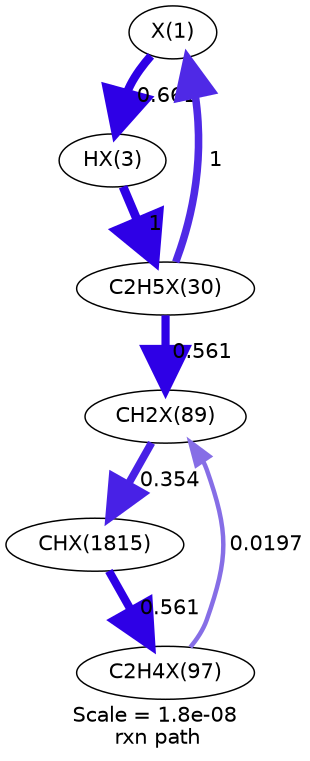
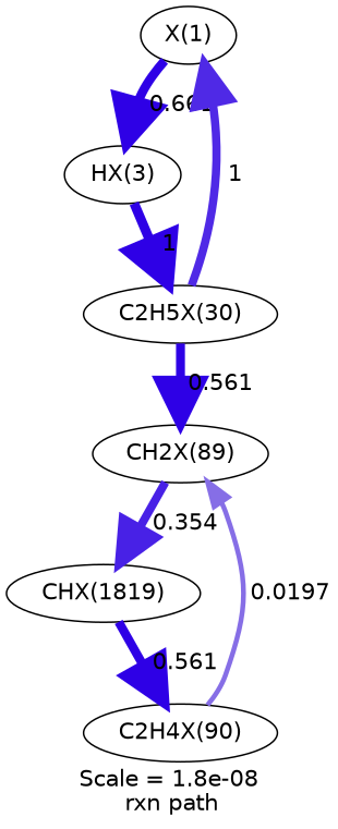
  digraph {
    fontname=Helvetica
    label="Scale = 1.8e-08\l rxn path"
    node [fontname=Helvetica]
    edge [arrowsize=2.78 color="0.7, 1.06, 0.9" fontname=Helvetica style="setlinewidth(5.56)"]
    n1 [label="X(1)"]
    n2 [label="HX(3)"]
    n3 [label="C2H5X(30)"]
    n4 [label="CH2X(89)"]
-   n5 [label="CHX(1815)"]
-   n6 [label="C2H4X(97)"]
+   n5 [label="CHX(1819)"]
+   n6 [label="C2H4X(90)"]
    n1 -> n2 [arrowsize=2.84 color="0.7, 1.16, 0.9" label=" 0.661" style="setlinewidth(5.69)"]
    n2 -> n3 [arrowsize=3 color="0.7, 1.5, 0.9" label=" 1" style="setlinewidth(6)"]
    n3 -> n1 [arrowsize=2.57 color="0.7, 0.82, 0.9" label=" 1" style="setlinewidth(5.14)"]
    n3 -> n4 [label=" 0.561"]
    n4 -> n5 [arrowsize=2.61 color="0.7, 0.854, 0.9" label=" 0.354" style="setlinewidth(5.22)"]
    n5 -> n6 [label=" 0.561"]
    n6 -> n4 [arrowsize=1.52 color="0.7, 0.52, 0.9" label=" 0.0197" style="setlinewidth(3.04)"]
  }
